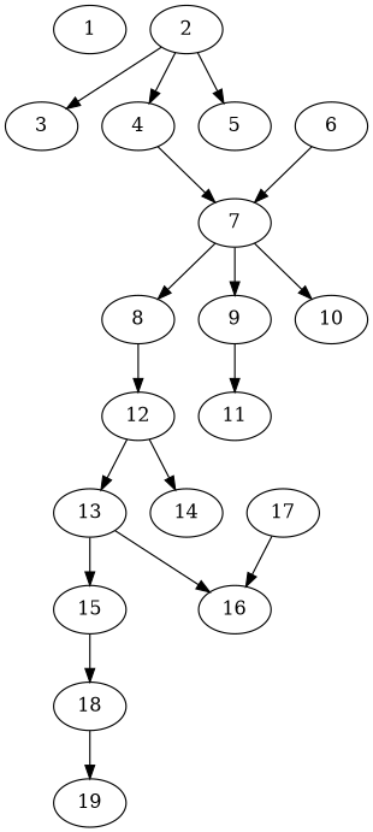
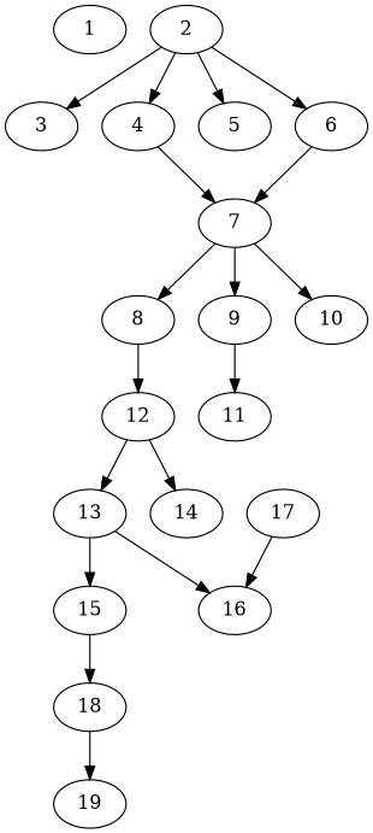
  digraph {
    node [alpha=0.17]
    1 [alpha=0.08 expect_size=27592704]
    2 [alpha=0.04 expect_size=27663360]
    3 [alpha=0.15 expect_size=38228992]
    4 [alpha=0.01 expect_size=14601216]
    5 [expect_size=17181696]
    6 [alpha=0.14 expect_size=12397568]
    7 [alpha=0.02 expect_size=26350592]
    8 [alpha=0.03 expect_size=43106304]
    9 [alpha=0.12 expect_size=32800768]
    10 [alpha=0.15 expect_size=45215744]
    12 [alpha=0.16 expect_size=6077440]
    11 [alpha=0.10 expect_size=34147328]
    13 [expect_size=15458304]
    14 [alpha=0.09 expect_size=50485248]
    15 [expect_size=5604352]
    16 [alpha=0.18 expect_size=46103552]
    18 [alpha=0.20 expect_size=35367936]
    19 [alpha=0.06 expect_size=43115520]
    17 [alpha=0.00 expect_size=31194112]
    2 -> 3
    2 -> 4
    2 -> 5
+   2 -> 6
    4 -> 7
    6 -> 7
    7 -> 8
    7 -> 9
    7 -> 10
    8 -> 12
    9 -> 11
    12 -> 13
    12 -> 14
    13 -> 15
    13 -> 16
    15 -> 18
    18 -> 19
    17 -> 16
  }
